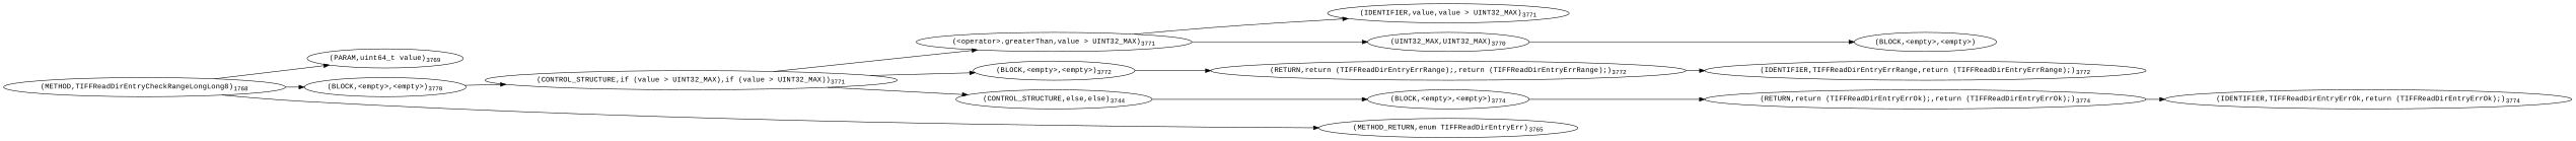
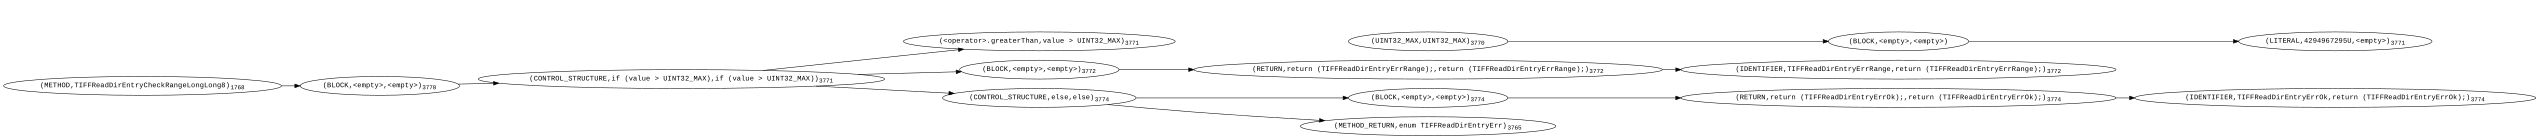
  digraph {
    fontname="Liberation Mono"
    rankdir=LR
    node [fontname="Liberation Mono"]
    edge [fontname="Liberation Mono"]
    n1 [label=<(METHOD,TIFFReadDirEntryCheckRangeLongLong8)<SUB>1768</SUB>>]
-   n2 [label=<(PARAM,uint64_t value)<SUB>3769</SUB>>]
    n3 [label=<(BLOCK,&lt;empty&gt;,&lt;empty&gt;)<SUB>3770</SUB>>]
    n4 [label=<(METHOD_RETURN,enum TIFFReadDirEntryErr)<SUB>3765</SUB>>]
    n5 [label=<(CONTROL_STRUCTURE,if (value &gt; UINT32_MAX),if (value &gt; UINT32_MAX))<SUB>3771</SUB>>]
    n6 [label=<(&lt;operator&gt;.greaterThan,value &gt; UINT32_MAX)<SUB>3771</SUB>>]
    n7 [label=<(BLOCK,&lt;empty&gt;,&lt;empty&gt;)<SUB>3772</SUB>>]
-   n8 [label=<(CONTROL_STRUCTURE,else,else)<SUB>3744</SUB>>]
-   n9 [label=<(IDENTIFIER,value,value &gt; UINT32_MAX)<SUB>3771</SUB>>]
+   n8 [label=<(CONTROL_STRUCTURE,else,else)<SUB>3774</SUB>>]
    n10 [label=<(UINT32_MAX,UINT32_MAX)<SUB>3770</SUB>>]
    n11 [label=<(RETURN,return (TIFFReadDirEntryErrRange);,return (TIFFReadDirEntryErrRange);)<SUB>3772</SUB>>]
    n12 [label=<(BLOCK,&lt;empty&gt;,&lt;empty&gt;)<SUB>3774</SUB>>]
    n13 [label=<(BLOCK,&lt;empty&gt;,&lt;empty&gt;)>]
+   n14 [label=<(LITERAL,4294967295U,&lt;empty&gt;)<SUB>3771</SUB>>]
    n15 [label=<(IDENTIFIER,TIFFReadDirEntryErrRange,return (TIFFReadDirEntryErrRange);)<SUB>3772</SUB>>]
    n16 [label=<(RETURN,return (TIFFReadDirEntryErrOk);,return (TIFFReadDirEntryErrOk);)<SUB>3774</SUB>>]
    n17 [label=<(IDENTIFIER,TIFFReadDirEntryErrOk,return (TIFFReadDirEntryErrOk);)<SUB>3774</SUB>>]
-   n1 -> n2
    n1 -> n3
-   n1 -> n4
+   n8 -> n4
    n3 -> n5
    n5 -> n6
    n5 -> n7
    n5 -> n8
-   n6 -> n9
-   n6 -> n10
    n7 -> n11
    n8 -> n12
    n10 -> n13
    n11 -> n15
    n12 -> n16
+   n13 -> n14
    n16 -> n17
  }
